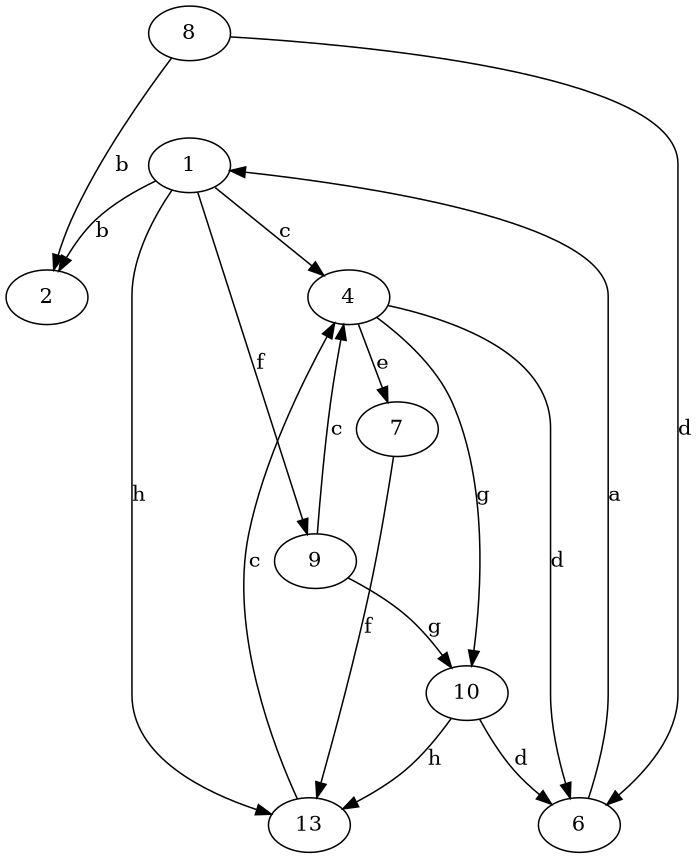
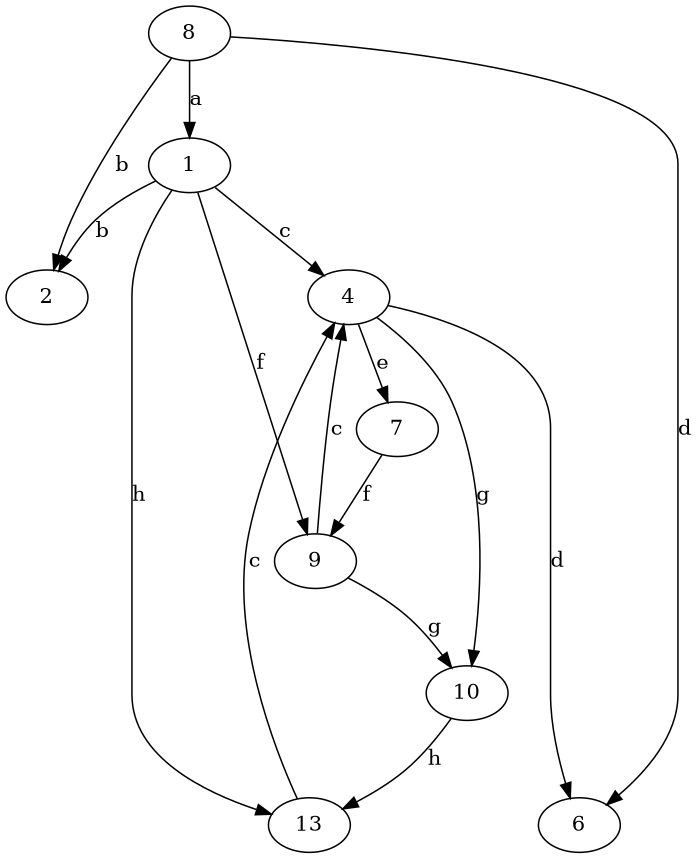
  strict digraph {
    1
    2
    4
    9
    13
    n6 [label=8]
    6
    10
    7
    1 -> 2 [label=b]
    1 -> 4 [label=c]
    1 -> 9 [label=f]
    1 -> 13 [label=h]
    4 -> 6 [label=d]
    4 -> 10 [label=g]
    4 -> 7 [label=e]
    9 -> 4 [label=c]
    9 -> 10 [label=g]
    13 -> 4 [label=c]
    n6 -> 2 [label=b]
    n6 -> 6 [label=d]
-   6 -> 1 [label=a]
+   n6 -> 1 [label=a]
    10 -> 13 [label=h]
-   10 -> 6 [label=d]
-   7 -> 13 [label=f]
+   7 -> 9 [label=f]
  }
